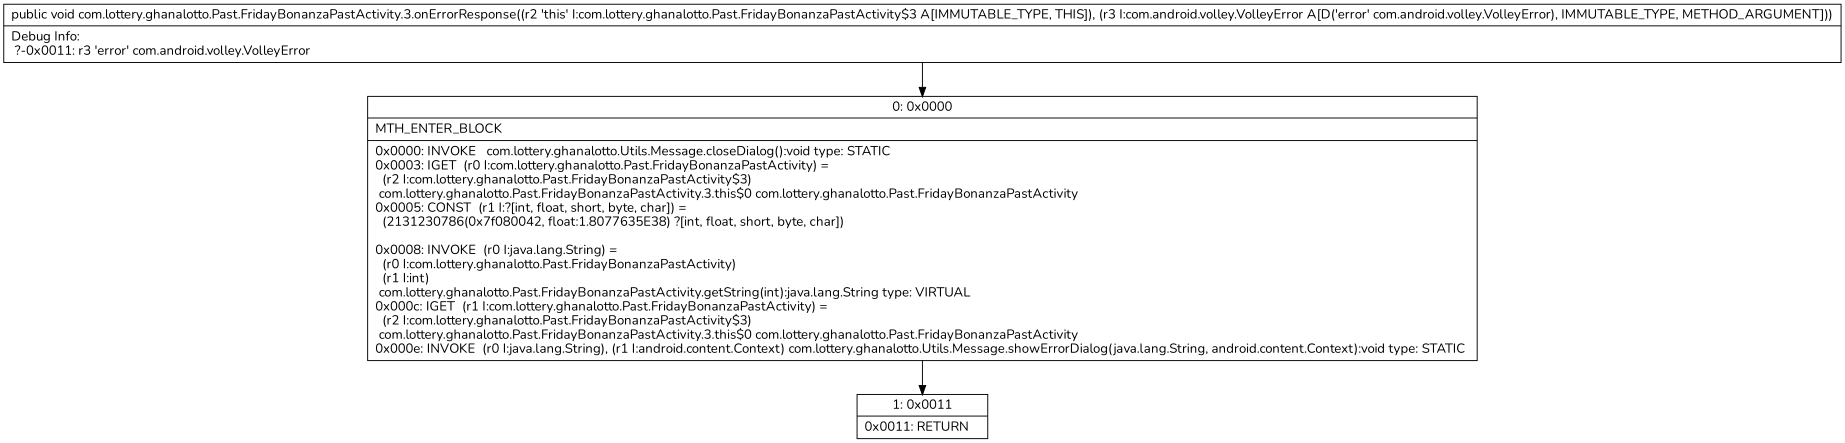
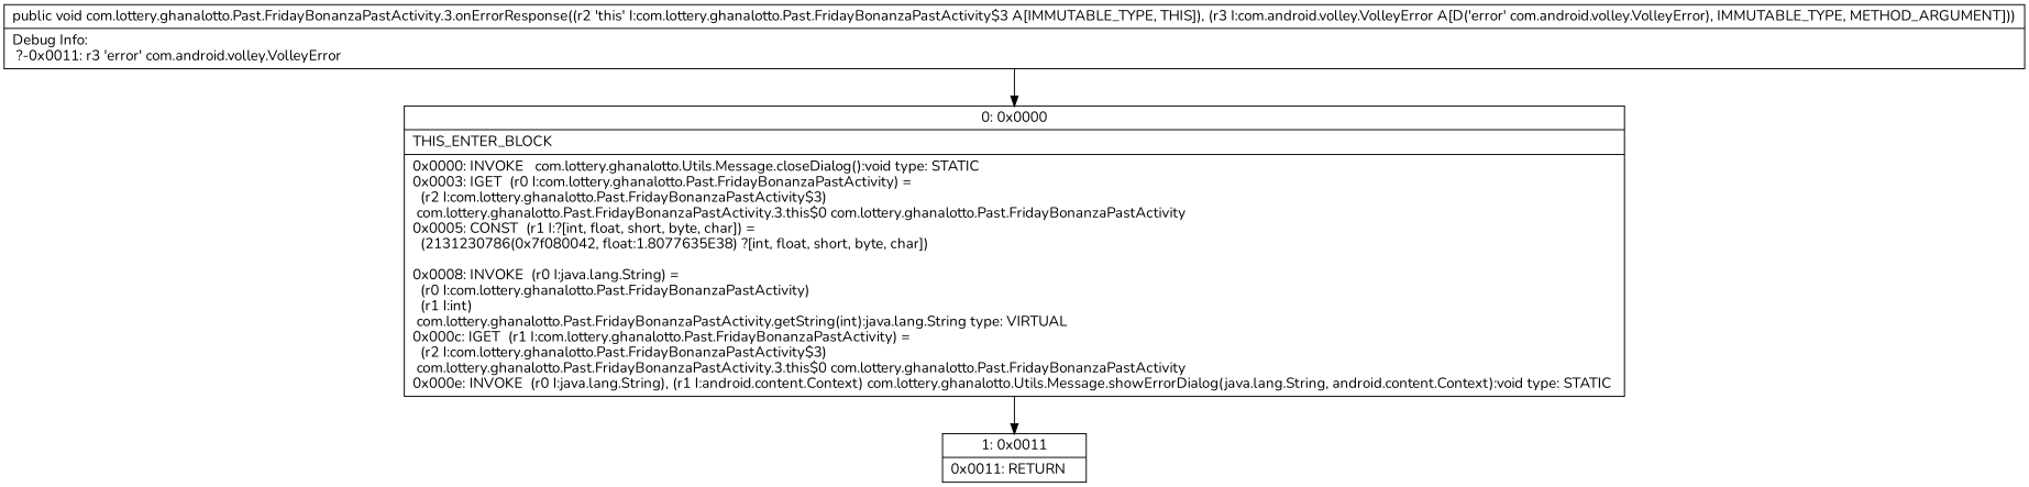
  digraph {
    fontname=Nunito
    node [shape=record fontname=Nunito]
    edge [fontname=Nunito]
-   n1 [label="{0\:\ 0x0000|MTH_ENTER_BLOCK\l|0x0000: INVOKE   com.lottery.ghanalotto.Utils.Message.closeDialog():void type: STATIC \l0x0003: IGET  (r0 I:com.lottery.ghanalotto.Past.FridayBonanzaPastActivity) = \l  (r2 I:com.lottery.ghanalotto.Past.FridayBonanzaPastActivity$3)\l com.lottery.ghanalotto.Past.FridayBonanzaPastActivity.3.this$0 com.lottery.ghanalotto.Past.FridayBonanzaPastActivity \l0x0005: CONST  (r1 I:?[int, float, short, byte, char]) = \l  (2131230786(0x7f080042, float:1.8077635E38) ?[int, float, short, byte, char])\l \l0x0008: INVOKE  (r0 I:java.lang.String) = \l  (r0 I:com.lottery.ghanalotto.Past.FridayBonanzaPastActivity)\l  (r1 I:int)\l com.lottery.ghanalotto.Past.FridayBonanzaPastActivity.getString(int):java.lang.String type: VIRTUAL \l0x000c: IGET  (r1 I:com.lottery.ghanalotto.Past.FridayBonanzaPastActivity) = \l  (r2 I:com.lottery.ghanalotto.Past.FridayBonanzaPastActivity$3)\l com.lottery.ghanalotto.Past.FridayBonanzaPastActivity.3.this$0 com.lottery.ghanalotto.Past.FridayBonanzaPastActivity \l0x000e: INVOKE  (r0 I:java.lang.String), (r1 I:android.content.Context) com.lottery.ghanalotto.Utils.Message.showErrorDialog(java.lang.String, android.content.Context):void type: STATIC \l}"]
+   n1 [label="{0\:\ 0x0000|THIS_ENTER_BLOCK\l|0x0000: INVOKE   com.lottery.ghanalotto.Utils.Message.closeDialog():void type: STATIC \l0x0003: IGET  (r0 I:com.lottery.ghanalotto.Past.FridayBonanzaPastActivity) = \l  (r2 I:com.lottery.ghanalotto.Past.FridayBonanzaPastActivity$3)\l com.lottery.ghanalotto.Past.FridayBonanzaPastActivity.3.this$0 com.lottery.ghanalotto.Past.FridayBonanzaPastActivity \l0x0005: CONST  (r1 I:?[int, float, short, byte, char]) = \l  (2131230786(0x7f080042, float:1.8077635E38) ?[int, float, short, byte, char])\l \l0x0008: INVOKE  (r0 I:java.lang.String) = \l  (r0 I:com.lottery.ghanalotto.Past.FridayBonanzaPastActivity)\l  (r1 I:int)\l com.lottery.ghanalotto.Past.FridayBonanzaPastActivity.getString(int):java.lang.String type: VIRTUAL \l0x000c: IGET  (r1 I:com.lottery.ghanalotto.Past.FridayBonanzaPastActivity) = \l  (r2 I:com.lottery.ghanalotto.Past.FridayBonanzaPastActivity$3)\l com.lottery.ghanalotto.Past.FridayBonanzaPastActivity.3.this$0 com.lottery.ghanalotto.Past.FridayBonanzaPastActivity \l0x000e: INVOKE  (r0 I:java.lang.String), (r1 I:android.content.Context) com.lottery.ghanalotto.Utils.Message.showErrorDialog(java.lang.String, android.content.Context):void type: STATIC \l}"]
    n2 [label="{1\:\ 0x0011|0x0011: RETURN   \l}"]
    n3 [label="{public void com.lottery.ghanalotto.Past.FridayBonanzaPastActivity.3.onErrorResponse((r2 'this' I:com.lottery.ghanalotto.Past.FridayBonanzaPastActivity$3 A[IMMUTABLE_TYPE, THIS]), (r3 I:com.android.volley.VolleyError A[D('error' com.android.volley.VolleyError), IMMUTABLE_TYPE, METHOD_ARGUMENT]))  | Debug Info:\l  ?\-0x0011: r3 'error' com.android.volley.VolleyError\l}"]
    n1 -> n2
    n3 -> n1
  }
